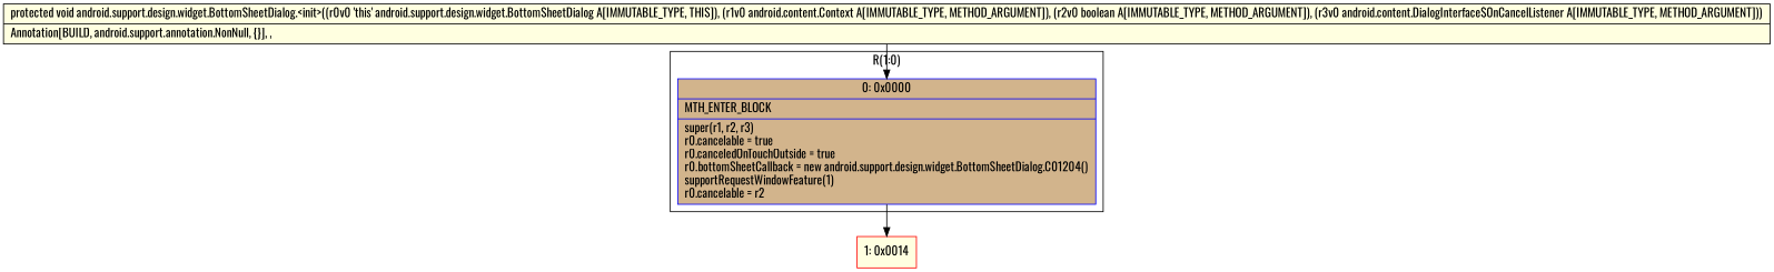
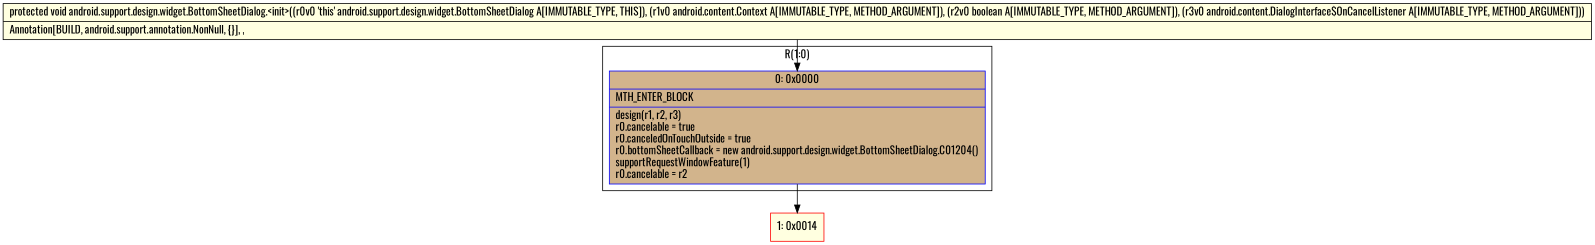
  digraph {
    fontname=Oswald
    node [shape=record style=filled fillcolor=lightyellow fontname=Oswald]
    edge [fontname=Oswald]
-   n1 [color=blue label="{0\:\ 0x0000|MTH_ENTER_BLOCK\l|super(r1, r2, r3)\lr0.cancelable = true\lr0.canceledOnTouchOutside = true\lr0.bottomSheetCallback = new android.support.design.widget.BottomSheetDialog.C01204()\lsupportRequestWindowFeature(1)\lr0.cancelable = r2\l}" fillcolor=tan]
+   n1 [color=blue label="{0\:\ 0x0000|MTH_ENTER_BLOCK\l|design(r1, r2, r3)\lr0.cancelable = true\lr0.canceledOnTouchOutside = true\lr0.bottomSheetCallback = new android.support.design.widget.BottomSheetDialog.C01204()\lsupportRequestWindowFeature(1)\lr0.cancelable = r2\l}" fillcolor=tan]
    n2 [color=red label="{1\:\ 0x0014}"]
    n3 [label="{protected void android.support.design.widget.BottomSheetDialog.\<init\>((r0v0 'this' android.support.design.widget.BottomSheetDialog A[IMMUTABLE_TYPE, THIS]), (r1v0 android.content.Context A[IMMUTABLE_TYPE, METHOD_ARGUMENT]), (r2v0 boolean A[IMMUTABLE_TYPE, METHOD_ARGUMENT]), (r3v0 android.content.DialogInterface$OnCancelListener A[IMMUTABLE_TYPE, METHOD_ARGUMENT]))  | Annotation[BUILD, android.support.annotation.NonNull, \{\}], , \l}"]
    subgraph cluster_1 {
      label="R(1:0)"
      n1
    }
    n1 -> n2
    n3 -> n1
  }
